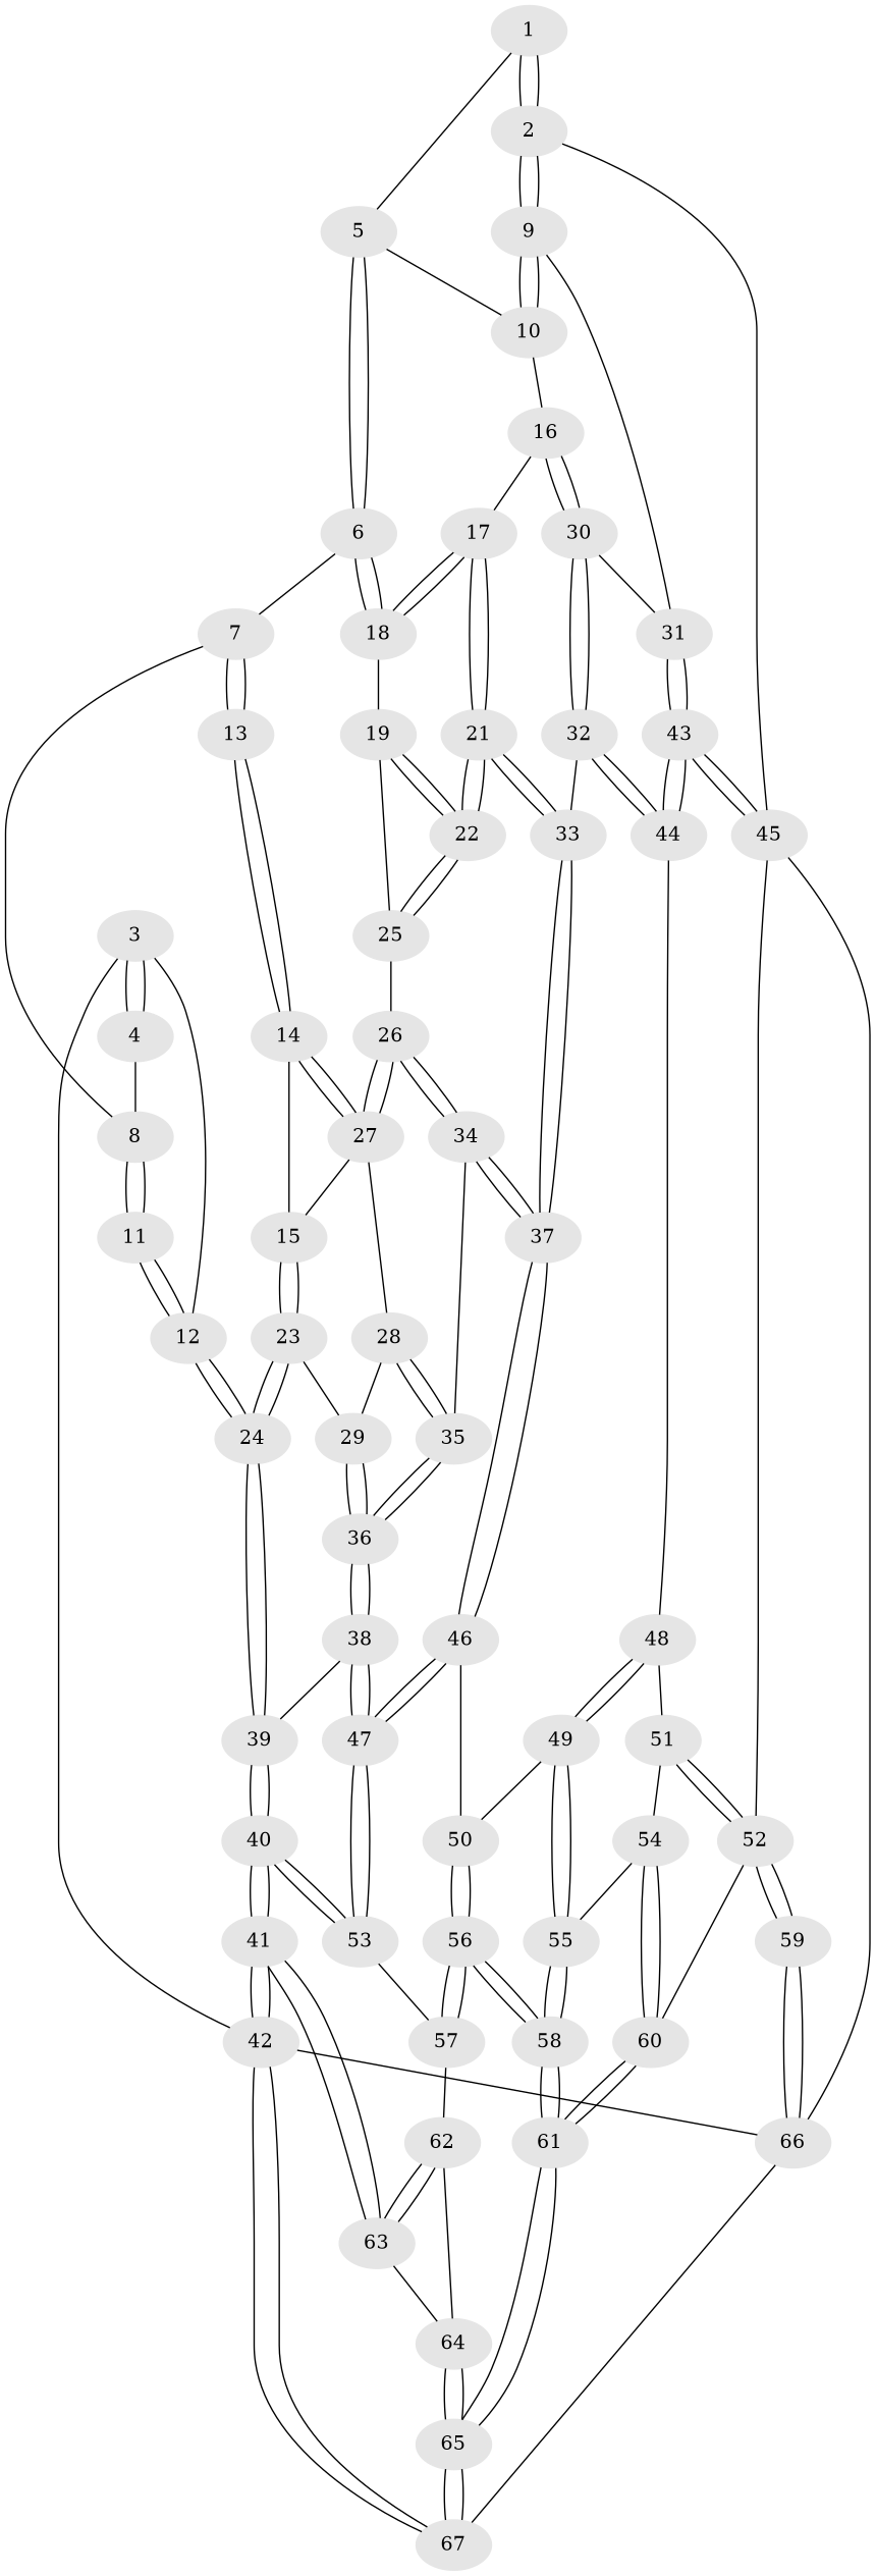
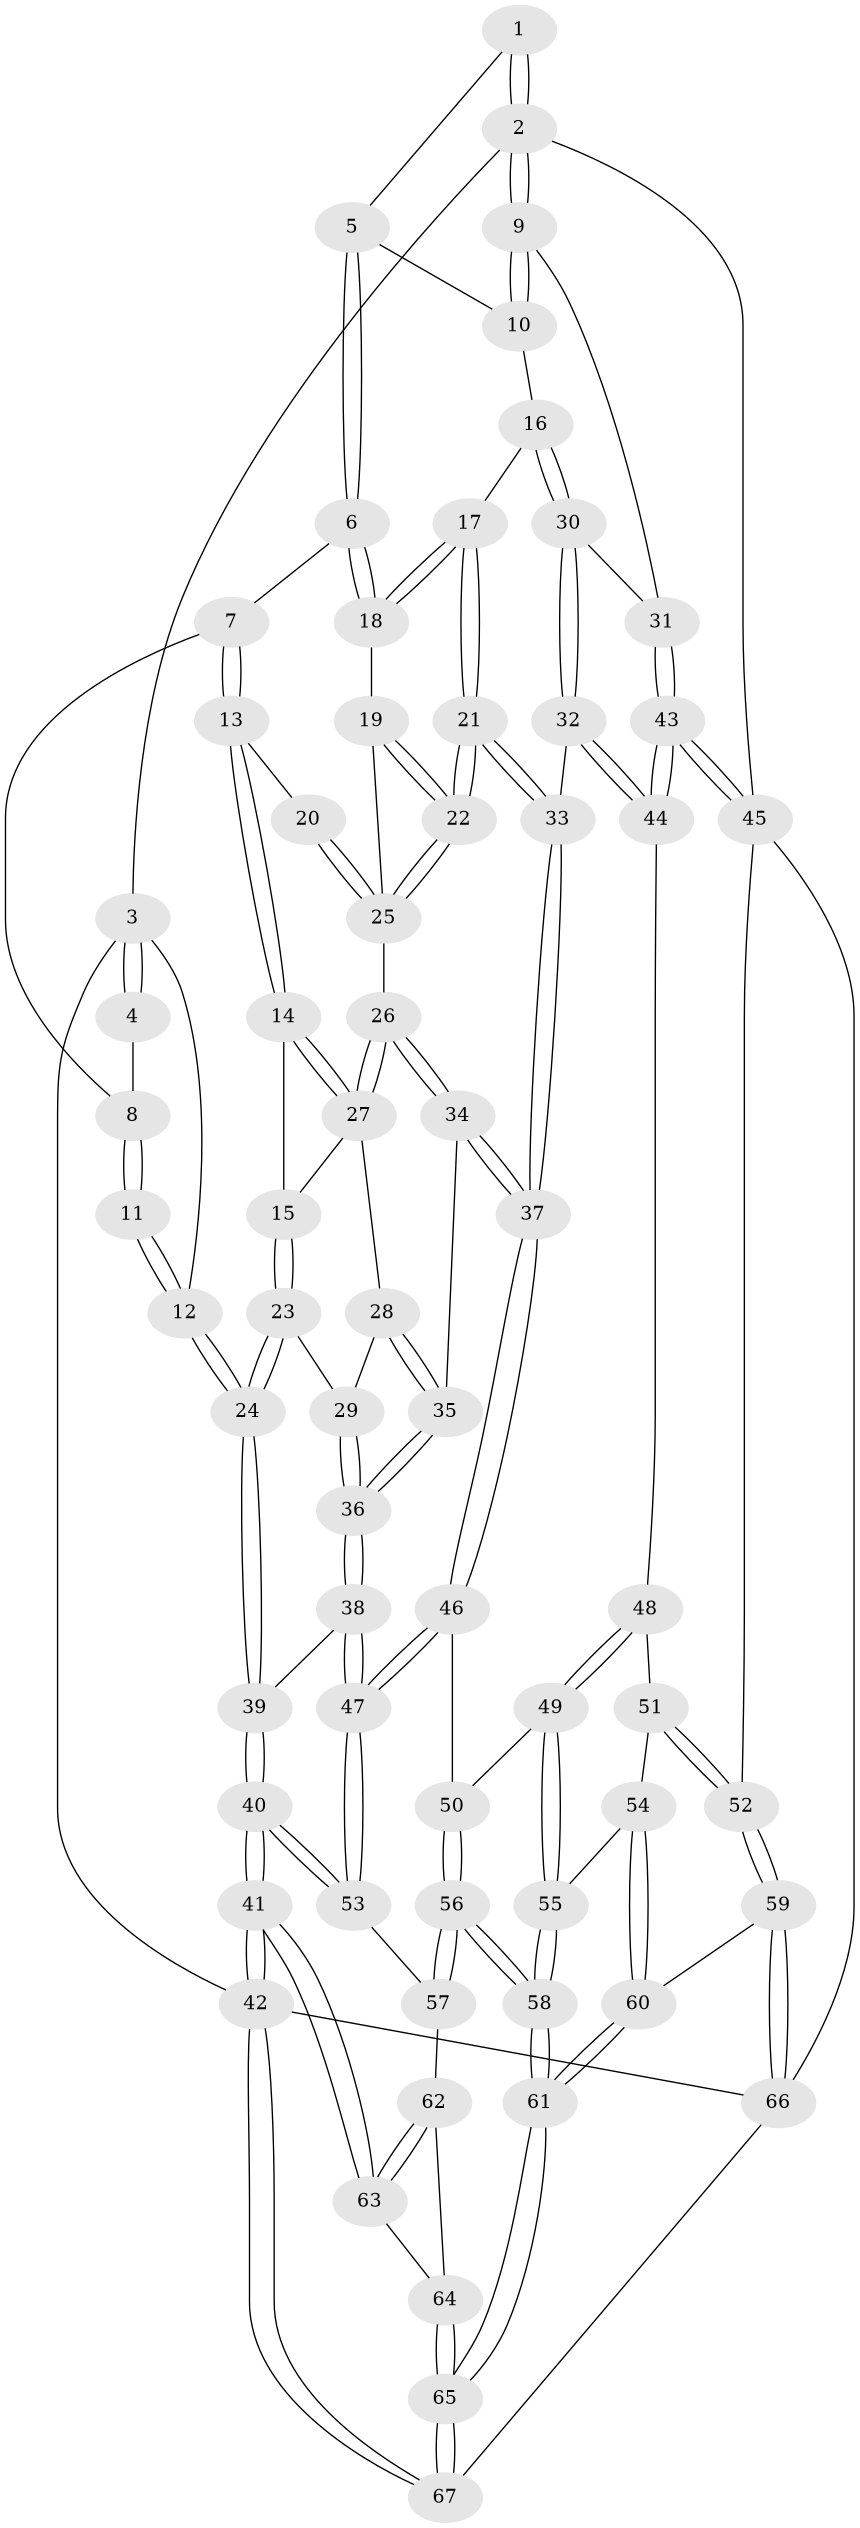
  graph {
    node [color=gray90 style=filled]
    1
    2
    5
    3
    9
    45
    6
    10
    4
    12
    42
    31
    66
    52
    8
    24
    67
    11
    7
    18
    16
    13
    19
    14
+   20
    43
    17
    30
    15
    23
    39
    27
    25
    28
    29
    21
    32
    22
    33
    26
    37
    36
    40
    34
    35
    38
    44
    48
    46
    47
    50
    53
    41
    63
    57
    64
    49
    51
    59
    56
    55
    54
    58
    60
    62
    61
    65
    1 -- 2
    1 -- 2
    1 -- 5
+   2 -- 3
    2 -- 9
    2 -- 9
    2 -- 45
    5 -- 6
    5 -- 6
    5 -- 10
    3 -- 4
    3 -- 4
    3 -- 12
    3 -- 42
    9 -- 10
    9 -- 10
    9 -- 31
    45 -- 66
    45 -- 52
    6 -- 7
    6 -- 18
    6 -- 18
    10 -- 16
    4 -- 8
    12 -- 24
    12 -- 24
    42 -- 66
    42 -- 67
    42 -- 67
    31 -- 43
    31 -- 43
    66 -- 67
    52 -- 59
    52 -- 59
    8 -- 11
    8 -- 11
    24 -- 39
    24 -- 39
    11 -- 12
    11 -- 12
    7 -- 8
    7 -- 13
    7 -- 13
    18 -- 19
    16 -- 17
    16 -- 30
    16 -- 30
    13 -- 14
    13 -- 14
+   13 -- 20
    19 -- 25
    19 -- 22
    19 -- 22
    14 -- 15
    14 -- 27
    14 -- 27
+   20 -- 25
+   20 -- 25
    43 -- 45
    43 -- 45
    43 -- 44
    43 -- 44
    17 -- 18
    17 -- 18
    17 -- 21
    17 -- 21
    30 -- 31
    30 -- 32
    30 -- 32
    15 -- 23
    15 -- 23
    23 -- 24
    23 -- 24
    23 -- 29
    39 -- 40
    39 -- 40
    27 -- 15
    27 -- 28
    25 -- 26
    28 -- 29
    28 -- 35
    28 -- 35
    29 -- 36
    29 -- 36
    21 -- 22
    21 -- 22
    21 -- 33
    21 -- 33
    32 -- 33
    32 -- 44
    32 -- 44
    22 -- 25
    22 -- 25
    33 -- 37
    33 -- 37
    26 -- 27
    26 -- 27
    26 -- 34
    26 -- 34
    37 -- 46
    37 -- 46
    36 -- 38
    36 -- 38
    40 -- 53
    40 -- 53
    40 -- 41
    40 -- 41
    34 -- 37
    34 -- 37
    34 -- 35
    35 -- 36
    35 -- 36
    38 -- 39
    38 -- 47
    38 -- 47
    44 -- 48
    48 -- 49
    48 -- 49
    48 -- 51
    46 -- 47
    46 -- 47
    46 -- 50
    47 -- 53
    47 -- 53
    50 -- 56
    50 -- 56
    53 -- 57
    41 -- 42
    41 -- 42
    41 -- 63
    41 -- 63
    63 -- 64
    57 -- 62
    64 -- 65
    64 -- 65
    49 -- 50
    49 -- 55
    49 -- 55
    51 -- 52
    51 -- 52
    51 -- 54
    59 -- 66
    59 -- 66
-   52 -- 60
+   59 -- 60
    56 -- 57
    56 -- 57
    56 -- 58
    56 -- 58
    55 -- 58
    55 -- 58
    54 -- 55
    54 -- 60
    54 -- 60
    58 -- 61
    58 -- 61
    60 -- 61
    60 -- 61
    62 -- 63
    62 -- 63
    62 -- 64
    61 -- 65
    61 -- 65
    65 -- 67
    65 -- 67
  }
